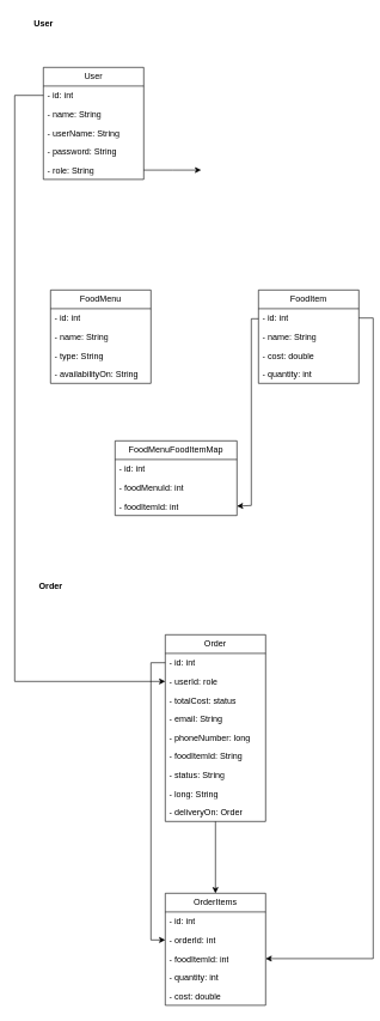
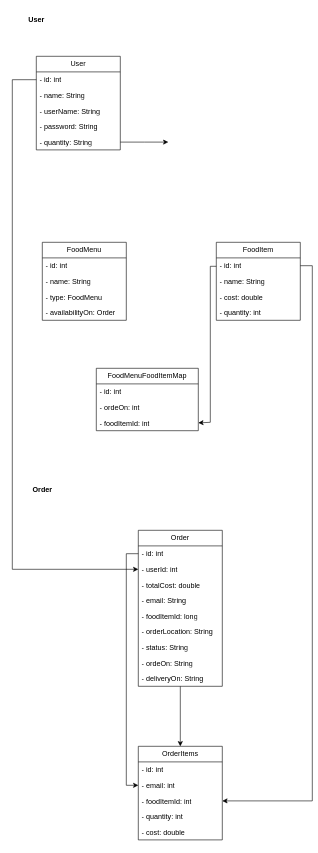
  <mxCell id="0" />
  <mxCell id="1" parent="0" />
  <mxCell id="2" value="FoodMenu" style="swimlane;fontStyle=0;childLayout=stackLayout;horizontal=1;startSize=26;fillColor=none;horizontalStack=0;resizeParent=1;resizeParentMax=0;resizeLast=0;collapsible=1;marginBottom=0;whiteSpace=wrap;html=1;" parent="1" vertex="1"><mxGeometry x="70" y="403" width="140" height="130" as="geometry" /></mxCell>
  <mxCell id="3" value="- id: int" style="text;strokeColor=none;fillColor=none;align=left;verticalAlign=top;spacingLeft=4;spacingRight=4;overflow=hidden;rotatable=0;points=[[0,0.5],[1,0.5]];portConstraint=eastwest;whiteSpace=wrap;html=1;" parent="2" vertex="1"><mxGeometry y="26" width="140" height="26" as="geometry" /></mxCell>
  <mxCell id="4" value="- name: String" style="text;strokeColor=none;fillColor=none;align=left;verticalAlign=top;spacingLeft=4;spacingRight=4;overflow=hidden;rotatable=0;points=[[0,0.5],[1,0.5]];portConstraint=eastwest;whiteSpace=wrap;html=1;" parent="2" vertex="1"><mxGeometry y="52" width="140" height="26" as="geometry" /></mxCell>
- <mxCell id="5" value="- type: String" style="text;strokeColor=none;fillColor=none;align=left;verticalAlign=top;spacingLeft=4;spacingRight=4;overflow=hidden;rotatable=0;points=[[0,0.5],[1,0.5]];portConstraint=eastwest;whiteSpace=wrap;html=1;" parent="2" vertex="1"><mxGeometry y="78" width="140" height="26" as="geometry" /></mxCell>
- <mxCell id="6" value="- availabilityOn: String" style="text;strokeColor=none;fillColor=none;align=left;verticalAlign=top;spacingLeft=4;spacingRight=4;overflow=hidden;rotatable=0;points=[[0,0.5],[1,0.5]];portConstraint=eastwest;whiteSpace=wrap;html=1;" parent="2" vertex="1"><mxGeometry y="104" width="140" height="26" as="geometry" /></mxCell>
+ <mxCell id="5" value="- type: FoodMenu" style="text;strokeColor=none;fillColor=none;align=left;verticalAlign=top;spacingLeft=4;spacingRight=4;overflow=hidden;rotatable=0;points=[[0,0.5],[1,0.5]];portConstraint=eastwest;whiteSpace=wrap;html=1;" parent="2" vertex="1"><mxGeometry y="78" width="140" height="26" as="geometry" /></mxCell>
+ <mxCell id="6" value="- availabilityOn: Order" style="text;strokeColor=none;fillColor=none;align=left;verticalAlign=top;spacingLeft=4;spacingRight=4;overflow=hidden;rotatable=0;points=[[0,0.5],[1,0.5]];portConstraint=eastwest;whiteSpace=wrap;html=1;" parent="2" vertex="1"><mxGeometry y="104" width="140" height="26" as="geometry" /></mxCell>
  <mxCell id="7" style="edgeStyle=orthogonalEdgeStyle;rounded=0;orthogonalLoop=1;jettySize=auto;html=1;entryX=1;entryY=0.5;entryDx=0;entryDy=0;" parent="1" source="8" target="16" edge="1"><mxGeometry relative="1" as="geometry"><Array as="points"><mxPoint x="350" y="443" /><mxPoint x="350" y="703" /><mxPoint x="330" y="703" /></Array></mxGeometry></mxCell>
  <mxCell id="8" value="FoodItem" style="swimlane;fontStyle=0;childLayout=stackLayout;horizontal=1;startSize=26;fillColor=none;horizontalStack=0;resizeParent=1;resizeParentMax=0;resizeLast=0;collapsible=1;marginBottom=0;whiteSpace=wrap;html=1;" parent="1" vertex="1"><mxGeometry x="360" y="403" width="140" height="130" as="geometry" /></mxCell>
  <mxCell id="9" value="- id: int" style="text;strokeColor=none;fillColor=none;align=left;verticalAlign=top;spacingLeft=4;spacingRight=4;overflow=hidden;rotatable=0;points=[[0,0.5],[1,0.5]];portConstraint=eastwest;whiteSpace=wrap;html=1;" parent="8" vertex="1"><mxGeometry y="26" width="140" height="26" as="geometry" /></mxCell>
  <mxCell id="10" value="- name: String" style="text;strokeColor=none;fillColor=none;align=left;verticalAlign=top;spacingLeft=4;spacingRight=4;overflow=hidden;rotatable=0;points=[[0,0.5],[1,0.5]];portConstraint=eastwest;whiteSpace=wrap;html=1;" parent="8" vertex="1"><mxGeometry y="52" width="140" height="26" as="geometry" /></mxCell>
  <mxCell id="11" value="- cost: double" style="text;strokeColor=none;fillColor=none;align=left;verticalAlign=top;spacingLeft=4;spacingRight=4;overflow=hidden;rotatable=0;points=[[0,0.5],[1,0.5]];portConstraint=eastwest;whiteSpace=wrap;html=1;" parent="8" vertex="1"><mxGeometry y="78" width="140" height="26" as="geometry" /></mxCell>
  <mxCell id="12" value="- quantity: int" style="text;strokeColor=none;fillColor=none;align=left;verticalAlign=top;spacingLeft=4;spacingRight=4;overflow=hidden;rotatable=0;points=[[0,0.5],[1,0.5]];portConstraint=eastwest;whiteSpace=wrap;html=1;" parent="8" vertex="1"><mxGeometry y="104" width="140" height="26" as="geometry" /></mxCell>
  <mxCell id="13" value="FoodMenuFoodItemMap" style="swimlane;fontStyle=0;childLayout=stackLayout;horizontal=1;startSize=26;fillColor=none;horizontalStack=0;resizeParent=1;resizeParentMax=0;resizeLast=0;collapsible=1;marginBottom=0;whiteSpace=wrap;html=1;" parent="1" vertex="1"><mxGeometry x="160" y="613" width="170" height="104" as="geometry" /></mxCell>
  <mxCell id="14" value="- id: int" style="text;strokeColor=none;fillColor=none;align=left;verticalAlign=top;spacingLeft=4;spacingRight=4;overflow=hidden;rotatable=0;points=[[0,0.5],[1,0.5]];portConstraint=eastwest;whiteSpace=wrap;html=1;" parent="13" vertex="1"><mxGeometry y="26" width="170" height="26" as="geometry" /></mxCell>
- <mxCell id="15" value="- foodMenuId: int" style="text;strokeColor=none;fillColor=none;align=left;verticalAlign=top;spacingLeft=4;spacingRight=4;overflow=hidden;rotatable=0;points=[[0,0.5],[1,0.5]];portConstraint=eastwest;whiteSpace=wrap;html=1;" parent="13" vertex="1"><mxGeometry y="52" width="170" height="26" as="geometry" /></mxCell>
+ <mxCell id="15" value="- ordeOn: int" style="text;strokeColor=none;fillColor=none;align=left;verticalAlign=top;spacingLeft=4;spacingRight=4;overflow=hidden;rotatable=0;points=[[0,0.5],[1,0.5]];portConstraint=eastwest;whiteSpace=wrap;html=1;" parent="13" vertex="1"><mxGeometry y="52" width="170" height="26" as="geometry" /></mxCell>
  <mxCell id="16" value="- foodItemId: int" style="text;strokeColor=none;fillColor=none;align=left;verticalAlign=top;spacingLeft=4;spacingRight=4;overflow=hidden;rotatable=0;points=[[0,0.5],[1,0.5]];portConstraint=eastwest;whiteSpace=wrap;html=1;" parent="13" vertex="1"><mxGeometry y="78" width="170" height="26" as="geometry" /></mxCell>
  <mxCell id="17" value="Order" style="text;align=center;fontStyle=1;verticalAlign=middle;spacingLeft=3;spacingRight=3;strokeColor=none;rotatable=0;points=[[0,0.5],[1,0.5]];portConstraint=eastwest;html=1;" parent="1" vertex="1"><mxGeometry x="30" y="803" width="80" height="26" as="geometry" /></mxCell>
  <mxCell id="18" style="edgeStyle=orthogonalEdgeStyle;rounded=0;orthogonalLoop=1;jettySize=auto;html=1;entryX=0.5;entryY=0;entryDx=0;entryDy=0;" parent="1" source="19" target="29" edge="1"><mxGeometry relative="1" as="geometry" /></mxCell>
  <mxCell id="19" value="Order" style="swimlane;fontStyle=0;childLayout=stackLayout;horizontal=1;startSize=26;fillColor=none;horizontalStack=0;resizeParent=1;resizeParentMax=0;resizeLast=0;collapsible=1;marginBottom=0;whiteSpace=wrap;html=1;" parent="1" vertex="1"><mxGeometry x="230" y="883" width="140" height="260" as="geometry" /></mxCell>
  <mxCell id="20" value="- id: int" style="text;strokeColor=none;fillColor=none;align=left;verticalAlign=top;spacingLeft=4;spacingRight=4;overflow=hidden;rotatable=0;points=[[0,0.5],[1,0.5]];portConstraint=eastwest;whiteSpace=wrap;html=1;" parent="19" vertex="1"><mxGeometry y="26" width="140" height="26" as="geometry" /></mxCell>
- <mxCell id="21" value="- userId: role" style="text;strokeColor=none;fillColor=none;align=left;verticalAlign=top;spacingLeft=4;spacingRight=4;overflow=hidden;rotatable=0;points=[[0,0.5],[1,0.5]];portConstraint=eastwest;whiteSpace=wrap;html=1;" parent="19" vertex="1"><mxGeometry y="52" width="140" height="26" as="geometry" /></mxCell>
- <mxCell id="22" value="- totalCost: status" style="text;strokeColor=none;fillColor=none;align=left;verticalAlign=top;spacingLeft=4;spacingRight=4;overflow=hidden;rotatable=0;points=[[0,0.5],[1,0.5]];portConstraint=eastwest;whiteSpace=wrap;html=1;" parent="19" vertex="1"><mxGeometry y="78" width="140" height="26" as="geometry" /></mxCell>
+ <mxCell id="21" value="- userId: int" style="text;strokeColor=none;fillColor=none;align=left;verticalAlign=top;spacingLeft=4;spacingRight=4;overflow=hidden;rotatable=0;points=[[0,0.5],[1,0.5]];portConstraint=eastwest;whiteSpace=wrap;html=1;" parent="19" vertex="1"><mxGeometry y="52" width="140" height="26" as="geometry" /></mxCell>
+ <mxCell id="22" value="- totalCost: double" style="text;strokeColor=none;fillColor=none;align=left;verticalAlign=top;spacingLeft=4;spacingRight=4;overflow=hidden;rotatable=0;points=[[0,0.5],[1,0.5]];portConstraint=eastwest;whiteSpace=wrap;html=1;" parent="19" vertex="1"><mxGeometry y="78" width="140" height="26" as="geometry" /></mxCell>
  <mxCell id="23" value="- email: String" style="text;strokeColor=none;fillColor=none;align=left;verticalAlign=top;spacingLeft=4;spacingRight=4;overflow=hidden;rotatable=0;points=[[0,0.5],[1,0.5]];portConstraint=eastwest;whiteSpace=wrap;html=1;" parent="19" vertex="1"><mxGeometry y="104" width="140" height="26" as="geometry" /></mxCell>
- <mxCell id="24" value="- phoneNumber: long" style="text;strokeColor=none;fillColor=none;align=left;verticalAlign=top;spacingLeft=4;spacingRight=4;overflow=hidden;rotatable=0;points=[[0,0.5],[1,0.5]];portConstraint=eastwest;whiteSpace=wrap;html=1;" parent="19" vertex="1"><mxGeometry y="130" width="140" height="26" as="geometry" /></mxCell>
- <mxCell id="25" value="- foodItemId: String" style="text;strokeColor=none;fillColor=none;align=left;verticalAlign=top;spacingLeft=4;spacingRight=4;overflow=hidden;rotatable=0;points=[[0,0.5],[1,0.5]];portConstraint=eastwest;whiteSpace=wrap;html=1;" parent="19" vertex="1"><mxGeometry y="156" width="140" height="26" as="geometry" /></mxCell>
+ <mxCell id="24" value="- foodItemId: long" style="text;strokeColor=none;fillColor=none;align=left;verticalAlign=top;spacingLeft=4;spacingRight=4;overflow=hidden;rotatable=0;points=[[0,0.5],[1,0.5]];portConstraint=eastwest;whiteSpace=wrap;html=1;" parent="19" vertex="1"><mxGeometry y="130" width="140" height="26" as="geometry" /></mxCell>
+ <mxCell id="25" value="- orderLocation: String" style="text;strokeColor=none;fillColor=none;align=left;verticalAlign=top;spacingLeft=4;spacingRight=4;overflow=hidden;rotatable=0;points=[[0,0.5],[1,0.5]];portConstraint=eastwest;whiteSpace=wrap;html=1;" parent="19" vertex="1"><mxGeometry y="156" width="140" height="26" as="geometry" /></mxCell>
  <mxCell id="26" value="- status: String" style="text;strokeColor=none;fillColor=none;align=left;verticalAlign=top;spacingLeft=4;spacingRight=4;overflow=hidden;rotatable=0;points=[[0,0.5],[1,0.5]];portConstraint=eastwest;whiteSpace=wrap;html=1;" parent="19" vertex="1"><mxGeometry y="182" width="140" height="26" as="geometry" /></mxCell>
- <mxCell id="27" value="- long: String" style="text;strokeColor=none;fillColor=none;align=left;verticalAlign=top;spacingLeft=4;spacingRight=4;overflow=hidden;rotatable=0;points=[[0,0.5],[1,0.5]];portConstraint=eastwest;whiteSpace=wrap;html=1;" parent="19" vertex="1"><mxGeometry y="208" width="140" height="26" as="geometry" /></mxCell>
- <mxCell id="28" value="- deliveryOn: Order" style="text;strokeColor=none;fillColor=none;align=left;verticalAlign=top;spacingLeft=4;spacingRight=4;overflow=hidden;rotatable=0;points=[[0,0.5],[1,0.5]];portConstraint=eastwest;whiteSpace=wrap;html=1;" parent="19" vertex="1"><mxGeometry y="234" width="140" height="26" as="geometry" /></mxCell>
+ <mxCell id="27" value="- ordeOn: String" style="text;strokeColor=none;fillColor=none;align=left;verticalAlign=top;spacingLeft=4;spacingRight=4;overflow=hidden;rotatable=0;points=[[0,0.5],[1,0.5]];portConstraint=eastwest;whiteSpace=wrap;html=1;" parent="19" vertex="1"><mxGeometry y="208" width="140" height="26" as="geometry" /></mxCell>
+ <mxCell id="28" value="- deliveryOn: String" style="text;strokeColor=none;fillColor=none;align=left;verticalAlign=top;spacingLeft=4;spacingRight=4;overflow=hidden;rotatable=0;points=[[0,0.5],[1,0.5]];portConstraint=eastwest;whiteSpace=wrap;html=1;" parent="19" vertex="1"><mxGeometry y="234" width="140" height="26" as="geometry" /></mxCell>
  <mxCell id="29" value="OrderItems" style="swimlane;fontStyle=0;childLayout=stackLayout;horizontal=1;startSize=26;fillColor=none;horizontalStack=0;resizeParent=1;resizeParentMax=0;resizeLast=0;collapsible=1;marginBottom=0;whiteSpace=wrap;html=1;" parent="1" vertex="1"><mxGeometry x="230" y="1243" width="140" height="156" as="geometry" /></mxCell>
  <mxCell id="30" value="- id: int" style="text;strokeColor=none;fillColor=none;align=left;verticalAlign=top;spacingLeft=4;spacingRight=4;overflow=hidden;rotatable=0;points=[[0,0.5],[1,0.5]];portConstraint=eastwest;whiteSpace=wrap;html=1;" parent="29" vertex="1"><mxGeometry y="26" width="140" height="26" as="geometry" /></mxCell>
- <mxCell id="31" value="- orderId: int" style="text;strokeColor=none;fillColor=none;align=left;verticalAlign=top;spacingLeft=4;spacingRight=4;overflow=hidden;rotatable=0;points=[[0,0.5],[1,0.5]];portConstraint=eastwest;whiteSpace=wrap;html=1;" parent="29" vertex="1"><mxGeometry y="52" width="140" height="26" as="geometry" /></mxCell>
+ <mxCell id="31" value="- email: int" style="text;strokeColor=none;fillColor=none;align=left;verticalAlign=top;spacingLeft=4;spacingRight=4;overflow=hidden;rotatable=0;points=[[0,0.5],[1,0.5]];portConstraint=eastwest;whiteSpace=wrap;html=1;" parent="29" vertex="1"><mxGeometry y="52" width="140" height="26" as="geometry" /></mxCell>
  <mxCell id="32" value="- foodItemId: int" style="text;strokeColor=none;fillColor=none;align=left;verticalAlign=top;spacingLeft=4;spacingRight=4;overflow=hidden;rotatable=0;points=[[0,0.5],[1,0.5]];portConstraint=eastwest;whiteSpace=wrap;html=1;" parent="29" vertex="1"><mxGeometry y="78" width="140" height="26" as="geometry" /></mxCell>
  <mxCell id="33" value="- quantity: int" style="text;strokeColor=none;fillColor=none;align=left;verticalAlign=top;spacingLeft=4;spacingRight=4;overflow=hidden;rotatable=0;points=[[0,0.5],[1,0.5]];portConstraint=eastwest;whiteSpace=wrap;html=1;" parent="29" vertex="1"><mxGeometry y="104" width="140" height="26" as="geometry" /></mxCell>
  <mxCell id="34" value="- cost: double" style="text;strokeColor=none;fillColor=none;align=left;verticalAlign=top;spacingLeft=4;spacingRight=4;overflow=hidden;rotatable=0;points=[[0,0.5],[1,0.5]];portConstraint=eastwest;whiteSpace=wrap;html=1;" parent="29" vertex="1"><mxGeometry y="130" width="140" height="26" as="geometry" /></mxCell>
  <mxCell id="35" style="edgeStyle=orthogonalEdgeStyle;rounded=0;orthogonalLoop=1;jettySize=auto;html=1;exitX=1;exitY=0.5;exitDx=0;exitDy=0;entryX=1;entryY=0.5;entryDx=0;entryDy=0;" parent="1" source="9" target="32" edge="1"><mxGeometry relative="1" as="geometry" /></mxCell>
  <mxCell id="36" style="edgeStyle=orthogonalEdgeStyle;rounded=0;orthogonalLoop=1;jettySize=auto;html=1;entryX=0;entryY=0.5;entryDx=0;entryDy=0;" parent="1" source="20" target="31" edge="1"><mxGeometry relative="1" as="geometry" /></mxCell>
  <mxCell id="37" value="User" style="swimlane;fontStyle=0;childLayout=stackLayout;horizontal=1;startSize=26;fillColor=none;horizontalStack=0;resizeParent=1;resizeParentMax=0;resizeLast=0;collapsible=1;marginBottom=0;whiteSpace=wrap;html=1;" parent="1" vertex="1"><mxGeometry x="60" y="93" width="140" height="156" as="geometry" /></mxCell>
  <mxCell id="38" value="- id: int" style="text;strokeColor=none;fillColor=none;align=left;verticalAlign=top;spacingLeft=4;spacingRight=4;overflow=hidden;rotatable=0;points=[[0,0.5],[1,0.5]];portConstraint=eastwest;whiteSpace=wrap;html=1;" parent="37" vertex="1"><mxGeometry y="26" width="140" height="26" as="geometry" /></mxCell>
  <mxCell id="39" value="- name: String" style="text;strokeColor=none;fillColor=none;align=left;verticalAlign=top;spacingLeft=4;spacingRight=4;overflow=hidden;rotatable=0;points=[[0,0.5],[1,0.5]];portConstraint=eastwest;whiteSpace=wrap;html=1;" parent="37" vertex="1"><mxGeometry y="52" width="140" height="26" as="geometry" /></mxCell>
  <mxCell id="40" value="- userName: String" style="text;strokeColor=none;fillColor=none;align=left;verticalAlign=top;spacingLeft=4;spacingRight=4;overflow=hidden;rotatable=0;points=[[0,0.5],[1,0.5]];portConstraint=eastwest;whiteSpace=wrap;html=1;" parent="37" vertex="1"><mxGeometry y="78" width="140" height="26" as="geometry" /></mxCell>
  <mxCell id="41" value="- password: String" style="text;strokeColor=none;fillColor=none;align=left;verticalAlign=top;spacingLeft=4;spacingRight=4;overflow=hidden;rotatable=0;points=[[0,0.5],[1,0.5]];portConstraint=eastwest;whiteSpace=wrap;html=1;" parent="37" vertex="1"><mxGeometry y="104" width="140" height="26" as="geometry" /></mxCell>
  <mxCell id="42" style="edgeStyle=orthogonalEdgeStyle;rounded=0;orthogonalLoop=1;jettySize=auto;html=1;" parent="37" source="43" edge="1"><mxGeometry relative="1" as="geometry"><mxPoint x="220" y="143" as="targetPoint" /></mxGeometry></mxCell>
- <mxCell id="43" value="- role: String" style="text;strokeColor=none;fillColor=none;align=left;verticalAlign=top;spacingLeft=4;spacingRight=4;overflow=hidden;rotatable=0;points=[[0,0.5],[1,0.5]];portConstraint=eastwest;whiteSpace=wrap;html=1;" parent="37" vertex="1"><mxGeometry y="130" width="140" height="26" as="geometry" /></mxCell>
+ <mxCell id="43" value="- quantity: String" style="text;strokeColor=none;fillColor=none;align=left;verticalAlign=top;spacingLeft=4;spacingRight=4;overflow=hidden;rotatable=0;points=[[0,0.5],[1,0.5]];portConstraint=eastwest;whiteSpace=wrap;html=1;" parent="37" vertex="1"><mxGeometry y="130" width="140" height="26" as="geometry" /></mxCell>
  <mxCell id="44" value="User" style="text;align=center;fontStyle=1;verticalAlign=middle;spacingLeft=3;spacingRight=3;strokeColor=none;rotatable=0;points=[[0,0.5],[1,0.5]];portConstraint=eastwest;html=1;" parent="1" vertex="1"><mxGeometry x="20" y="20" width="80" height="26" as="geometry" /></mxCell>
  <mxCell id="45" style="edgeStyle=orthogonalEdgeStyle;rounded=0;orthogonalLoop=1;jettySize=auto;html=1;entryX=0;entryY=0.5;entryDx=0;entryDy=0;" parent="1" source="38" target="21" edge="1"><mxGeometry relative="1" as="geometry"><Array as="points"><mxPoint x="20" y="132" /><mxPoint x="20" y="948" /></Array></mxGeometry></mxCell>
